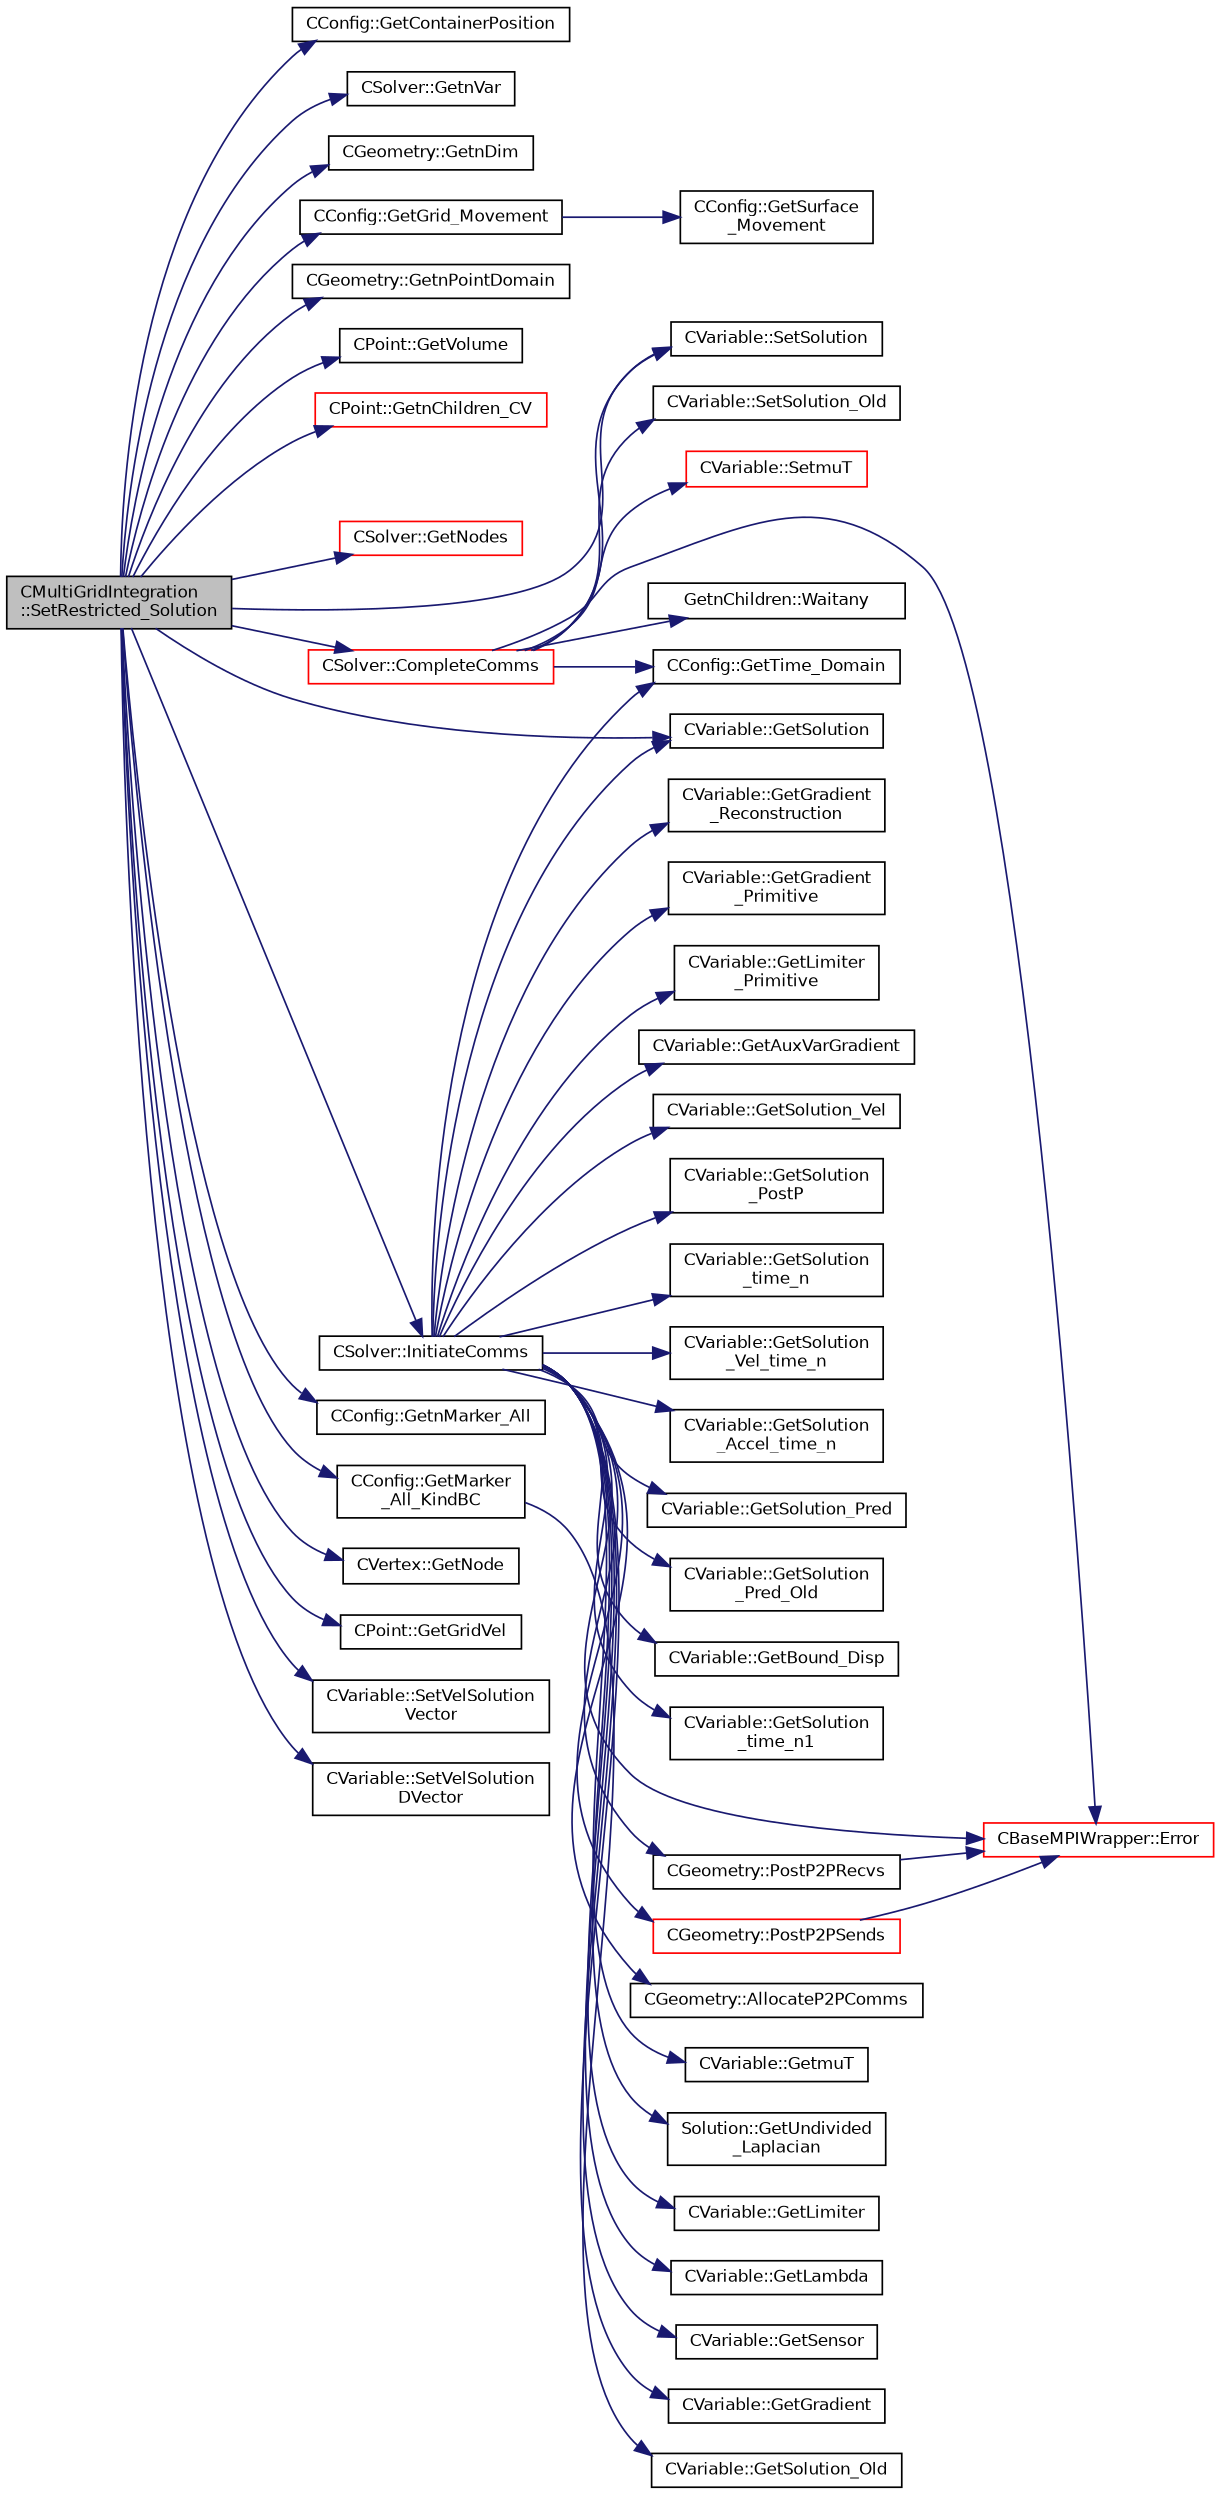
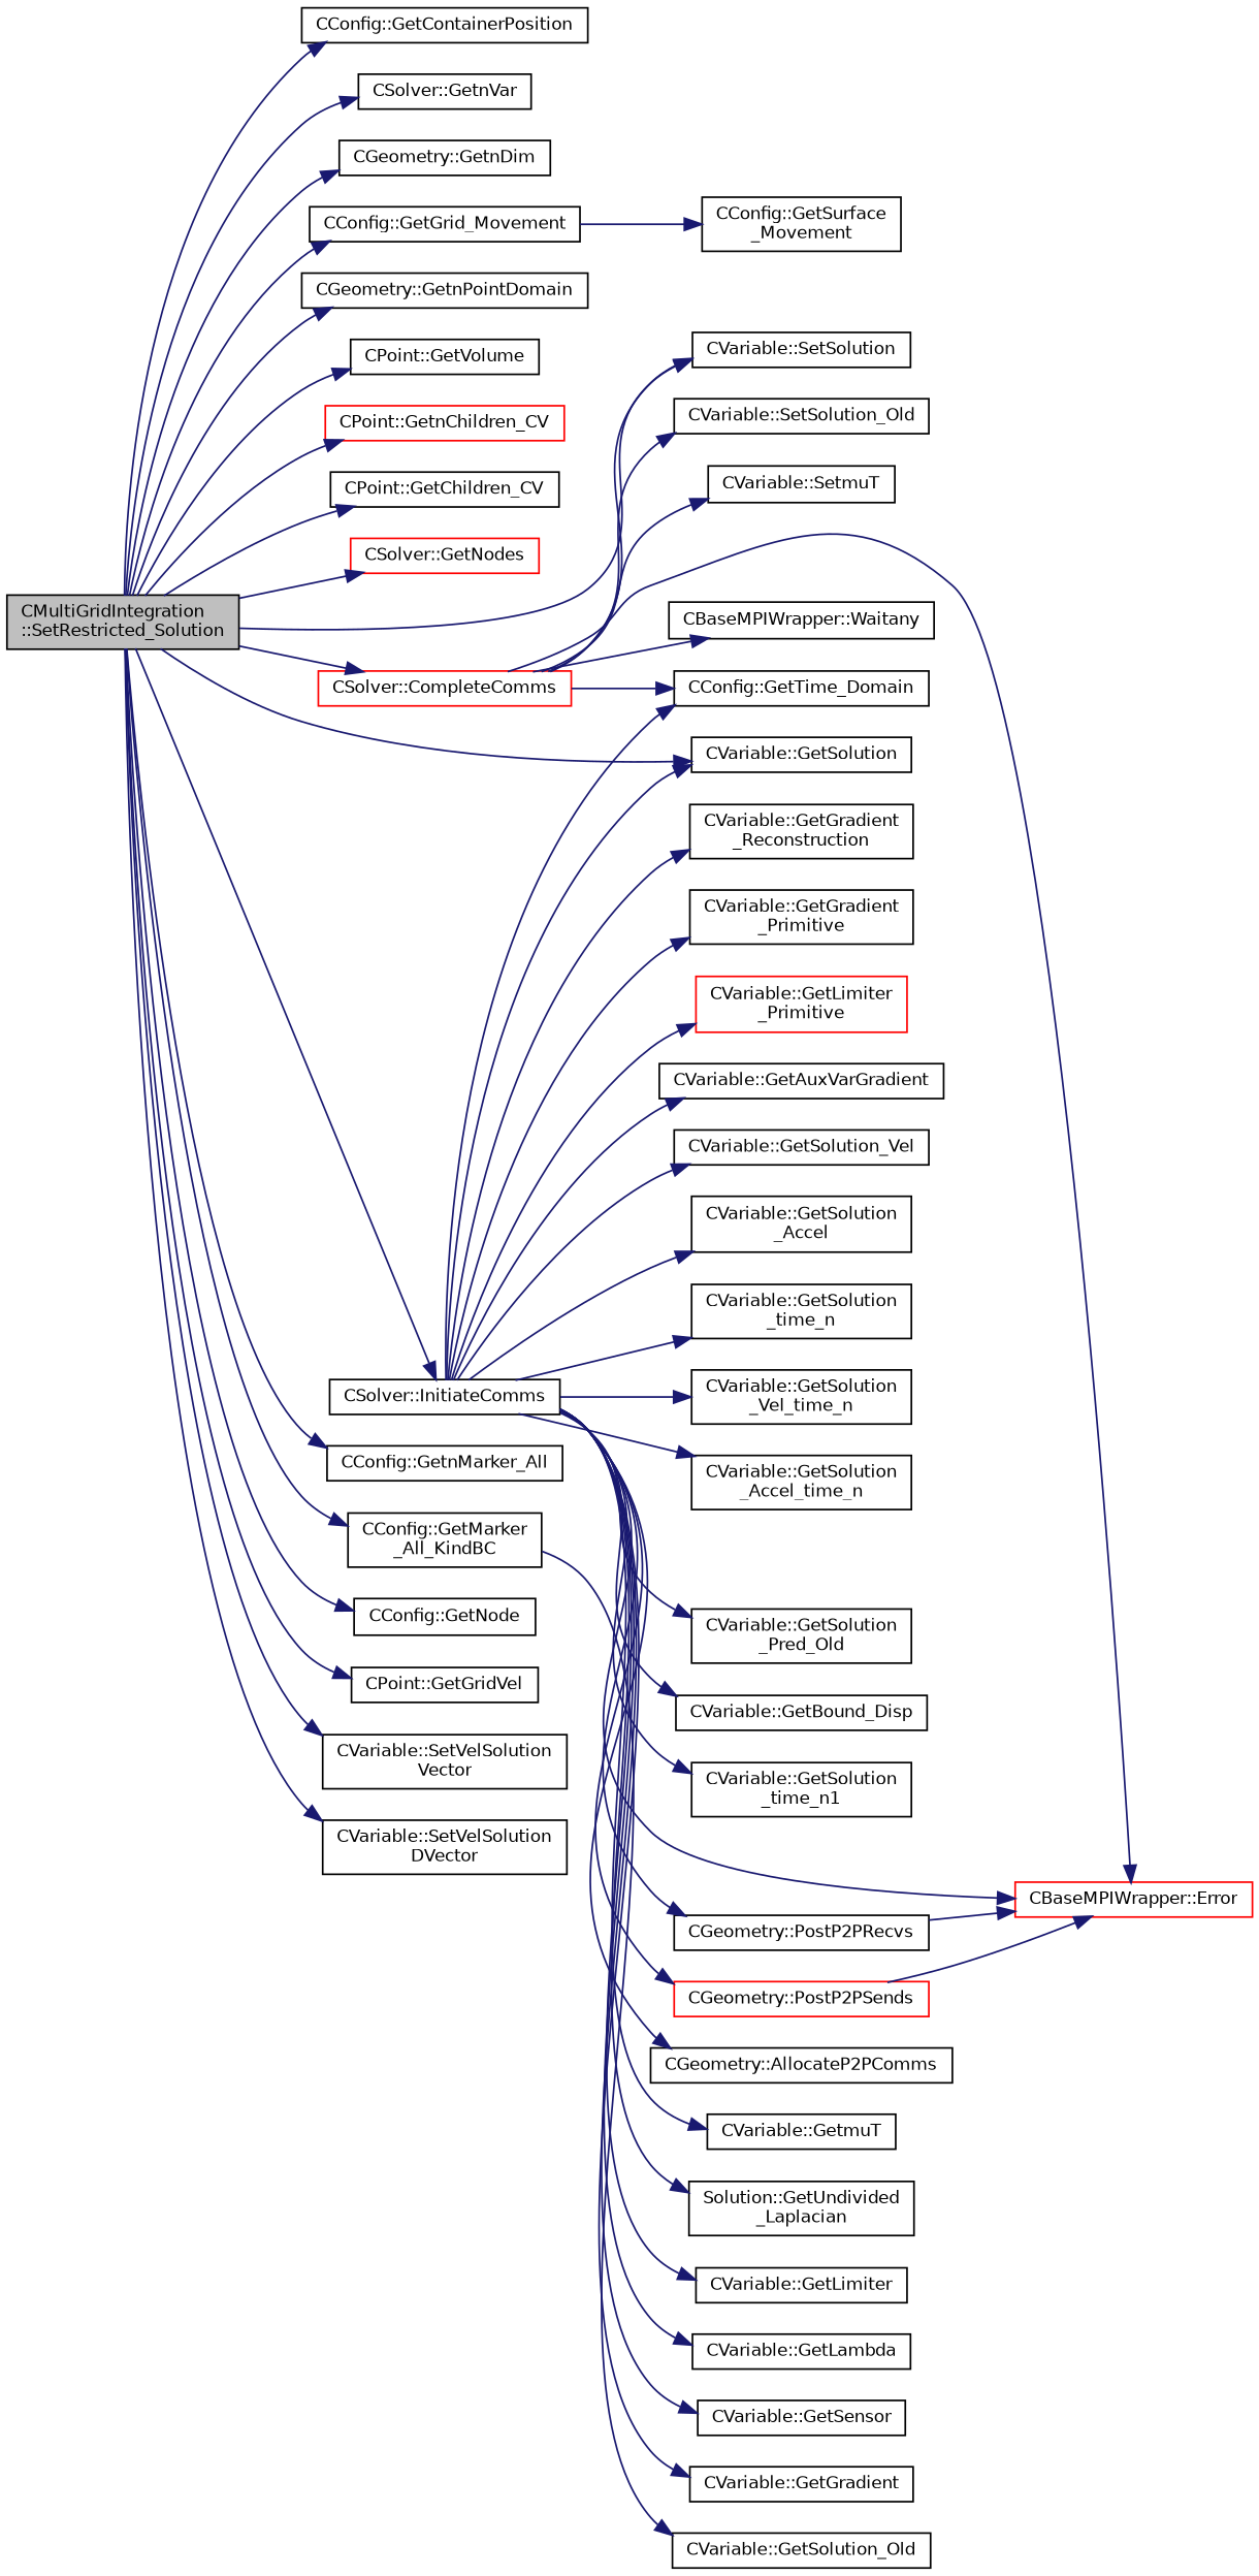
  digraph {
    rankdir=LR
    node [color=black fillcolor=white fontname=Helvetica fontsize=10 shape=record style=filled]
    edge [color=midnightblue fontname=Helvetica fontsize=10 labelfontname=Helvetica labelfontsize=10 style=solid]
    n1 [fillcolor=grey75 fontcolor=black height=0.2 label="CMultiGridIntegration\l::SetRestricted_Solution" width=0.4]
    n2 [height=0.2 label="CConfig::GetContainerPosition" width=0.4]
    n3 [height=0.2 label="CSolver::GetnVar" width=0.4]
    n4 [height=0.2 label="CGeometry::GetnDim" width=0.4]
    n5 [height=0.2 label="CConfig::GetGrid_Movement" width=0.4]
    n6 [height=0.2 label="CGeometry::GetnPointDomain" width=0.4]
    n7 [height=0.2 label="CPoint::GetVolume" width=0.4]
    n8 [color=red height=0.2 label="CPoint::GetnChildren_CV" width=0.4]
+   n9 [height=0.2 label="CPoint::GetChildren_CV" width=0.4]
    n10 [color=red height=0.2 label="CSolver::GetNodes" width=0.4]
    n11 [height=0.2 label="CVariable::GetSolution" width=0.4]
    n12 [height=0.2 label="CVariable::SetSolution" width=0.4]
    n13 [height=0.2 label="CConfig::GetnMarker_All" width=0.4]
    n14 [height=0.2 label="CConfig::GetMarker\l_All_KindBC" width=0.4]
-   n15 [height=0.2 label="CVertex::GetNode" width=0.4]
+   n15 [height=0.2 label="CConfig::GetNode" width=0.4]
    n16 [height=0.2 label="CPoint::GetGridVel" width=0.4]
    n17 [height=0.2 label="CVariable::SetVelSolution\lVector" width=0.4]
    n18 [height=0.2 label="CVariable::SetVelSolution\lDVector" width=0.4]
    n19 [height=0.2 label="CSolver::InitiateComms" width=0.4]
    n20 [color=red height=0.2 label="CSolver::CompleteComms" width=0.4]
    n21 [height=0.2 label="CConfig::GetSurface\l_Movement" width=0.4]
    n22 [height=0.2 label="CVariable::GetSolution_Old" width=0.4]
    n23 [height=0.2 label="CConfig::GetTime_Domain" width=0.4]
    n24 [color=red height=0.2 label="CBaseMPIWrapper::Error" width=0.4]
    n25 [height=0.2 label="CGeometry::AllocateP2PComms" width=0.4]
    n26 [height=0.2 label="CGeometry::PostP2PRecvs" width=0.4]
    n27 [height=0.2 label="CVariable::GetmuT" width=0.4]
    n28 [height=0.2 label="Solution::GetUndivided\l_Laplacian" width=0.4]
    n29 [height=0.2 label="CVariable::GetLimiter" width=0.4]
    n30 [height=0.2 label="CVariable::GetLambda" width=0.4]
    n31 [height=0.2 label="CVariable::GetSensor" width=0.4]
    n32 [height=0.2 label="CVariable::GetGradient" width=0.4]
    n33 [height=0.2 label="CVariable::GetGradient\l_Reconstruction" width=0.4]
    n34 [height=0.2 label="CVariable::GetGradient\l_Primitive" width=0.4]
-   n35 [height=0.2 label="CVariable::GetLimiter\l_Primitive" width=0.4]
+   n35 [color=red height=0.2 label="CVariable::GetLimiter\l_Primitive" width=0.4]
    n36 [height=0.2 label="CVariable::GetAuxVarGradient" width=0.4]
    n37 [height=0.2 label="CVariable::GetSolution_Vel" width=0.4]
-   n38 [height=0.2 label="CVariable::GetSolution\l_PostP" width=0.4]
+   n38 [height=0.2 label="CVariable::GetSolution\l_Accel" width=0.4]
    n39 [height=0.2 label="CVariable::GetSolution\l_time_n" width=0.4]
    n40 [height=0.2 label="CVariable::GetSolution\l_Vel_time_n" width=0.4]
    n41 [height=0.2 label="CVariable::GetSolution\l_Accel_time_n" width=0.4]
-   n42 [height=0.2 label="CVariable::GetSolution_Pred" width=0.4]
    n43 [height=0.2 label="CVariable::GetSolution\l_Pred_Old" width=0.4]
    n44 [height=0.2 label="CVariable::GetBound_Disp" width=0.4]
    n45 [height=0.2 label="CVariable::GetSolution\l_time_n1" width=0.4]
    n46 [color=red height=0.2 label="CGeometry::PostP2PSends" width=0.4]
-   n47 [height=0.2 label="GetnChildren::Waitany" width=0.4]
+   n47 [height=0.2 label="CBaseMPIWrapper::Waitany" width=0.4]
    n48 [height=0.2 label="CVariable::SetSolution_Old" width=0.4]
-   n49 [color=red height=0.2 label="CVariable::SetmuT" width=0.4]
+   n49 [height=0.2 label="CVariable::SetmuT" width=0.4]
    n1 -> n2
    n1 -> n3
    n1 -> n4
    n1 -> n5
    n1 -> n6
    n1 -> n7
    n1 -> n8
+   n1 -> n9
    n1 -> n10
    n1 -> n11
    n1 -> n12
    n1 -> n13
    n1 -> n14
    n1 -> n15
    n1 -> n16
    n1 -> n17
    n1 -> n18
    n1 -> n19
    n1 -> n20
    n5 -> n21
    n14 -> n22
    n19 -> n11
    n19 -> n23
    n19 -> n24
    n19 -> n25
    n19 -> n26
    n19 -> n27
    n19 -> n28
    n19 -> n29
    n19 -> n30
    n19 -> n31
    n19 -> n32
    n19 -> n33
    n19 -> n34
    n19 -> n35
    n19 -> n36
    n19 -> n37
    n19 -> n38
    n19 -> n39
    n19 -> n40
    n19 -> n41
-   n19 -> n42
    n19 -> n43
    n19 -> n44
    n19 -> n45
    n19 -> n46
    n20 -> n12
    n20 -> n23
    n20 -> n24
    n20 -> n47
    n20 -> n48
    n20 -> n49
    n26 -> n24
    n46 -> n24
  }
